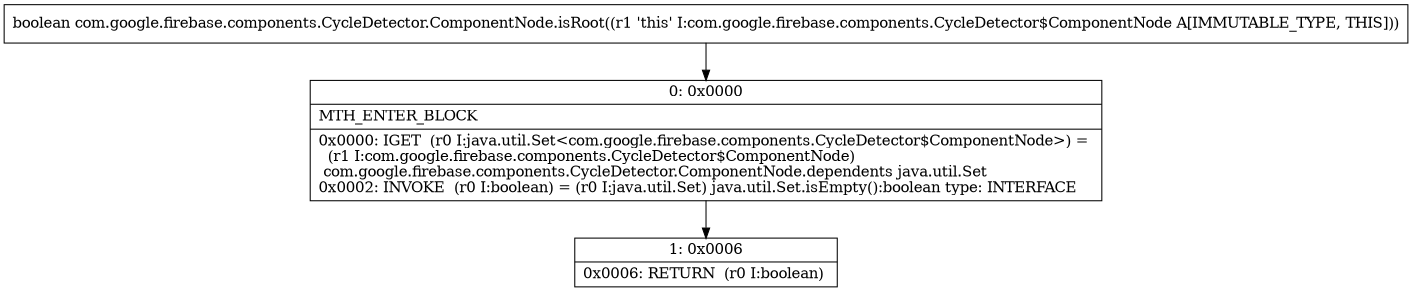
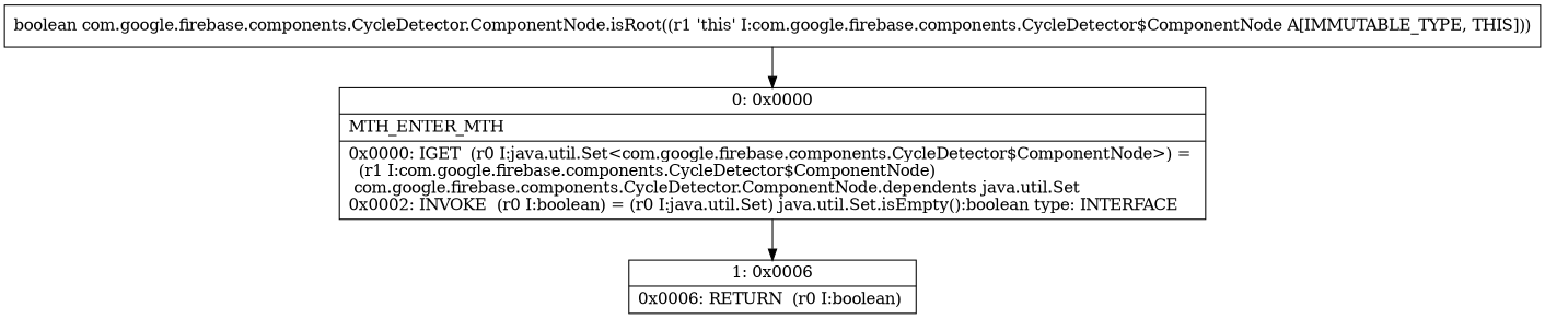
  digraph {
    node [shape=record]
-   n1 [label="{0\:\ 0x0000|MTH_ENTER_BLOCK\l|0x0000: IGET  (r0 I:java.util.Set\<com.google.firebase.components.CycleDetector$ComponentNode\>) = \l  (r1 I:com.google.firebase.components.CycleDetector$ComponentNode)\l com.google.firebase.components.CycleDetector.ComponentNode.dependents java.util.Set \l0x0002: INVOKE  (r0 I:boolean) = (r0 I:java.util.Set) java.util.Set.isEmpty():boolean type: INTERFACE \l}"]
+   n1 [label="{0\:\ 0x0000|MTH_ENTER_MTH\l|0x0000: IGET  (r0 I:java.util.Set\<com.google.firebase.components.CycleDetector$ComponentNode\>) = \l  (r1 I:com.google.firebase.components.CycleDetector$ComponentNode)\l com.google.firebase.components.CycleDetector.ComponentNode.dependents java.util.Set \l0x0002: INVOKE  (r0 I:boolean) = (r0 I:java.util.Set) java.util.Set.isEmpty():boolean type: INTERFACE \l}"]
    n2 [label="{1\:\ 0x0006|0x0006: RETURN  (r0 I:boolean) \l}"]
    n3 [label="{boolean com.google.firebase.components.CycleDetector.ComponentNode.isRoot((r1 'this' I:com.google.firebase.components.CycleDetector$ComponentNode A[IMMUTABLE_TYPE, THIS])) }"]
    n1 -> n2
    n3 -> n1
  }
